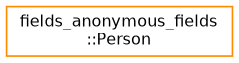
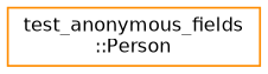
  digraph {
    rankdir=LR
-   n1 [color=darkorange fillcolor=white fontname=Helvetica fontsize=10 height=0.2 label="fields_anonymous_fields\l::Person" shape=box style=filled width=0.4]
+   n1 [color=darkorange fillcolor=white fontname=Helvetica fontsize=10 height=0.2 label="test_anonymous_fields\l::Person" shape=box style=filled width=0.4]
  }
